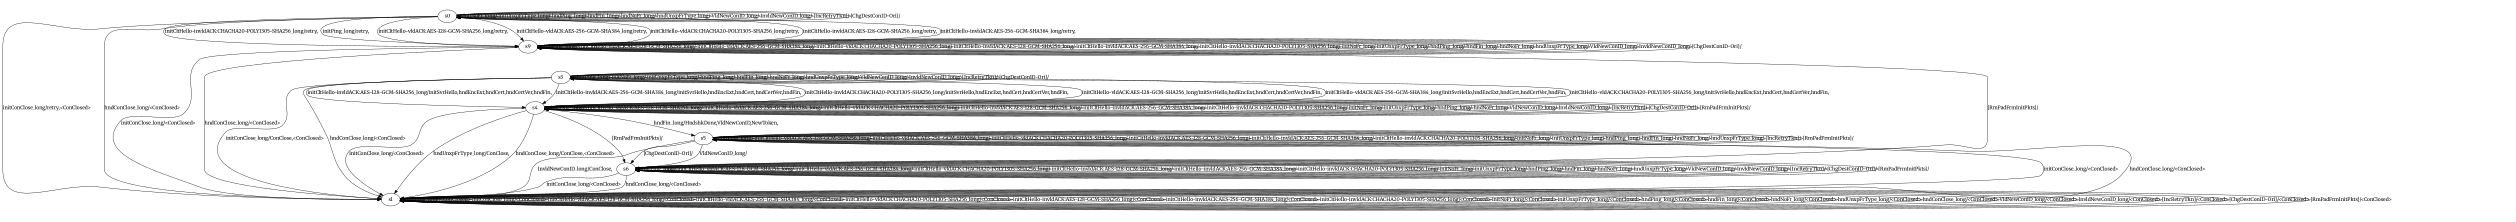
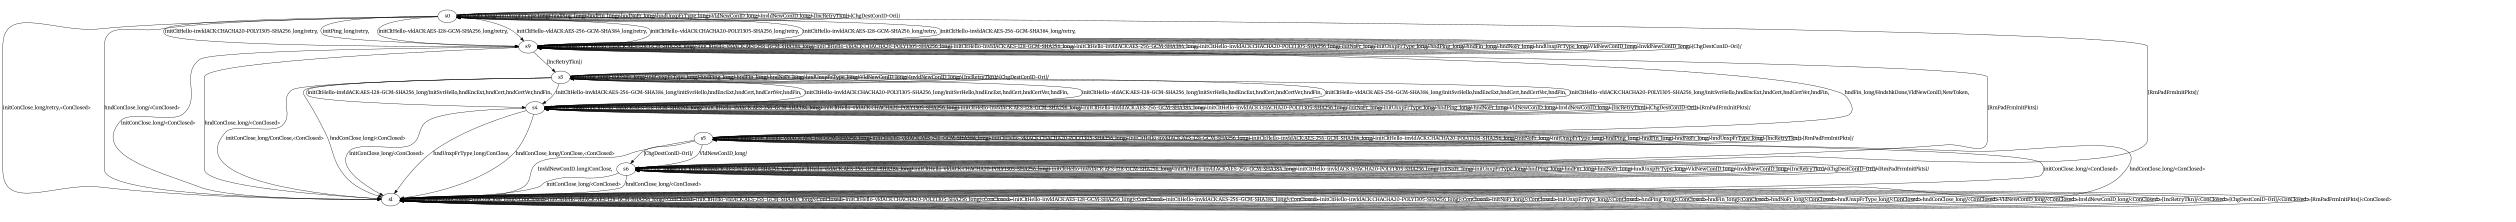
  digraph {
    fontname=Merriweather
    node [fontname=Merriweather]
    edge [fontname=Merriweather]
    n1 [label=s0]
    n2 [label=s1]
    n3 [label=s9]
    n4 [label=s6]
    n5 [label=s3]
    n6 [label=s4]
    n7 [label=s5]
    n1 -> n1 [label="initNoFr_long/ "]
    n1 -> n1 [label="initUnxpFrType_long/ "]
    n1 -> n1 [label="hndPing_long/ "]
    n1 -> n1 [label="hndFin_long/ "]
    n1 -> n1 [label="hndNoFr_long/ "]
    n1 -> n1 [label="hndUnxpFrType_long/ "]
    n1 -> n1 [label="VldNewConID_long/ "]
    n1 -> n1 [label="InvldNewConID_long/ "]
    n1 -> n1 [label="[IncRetryTkn]/ "]
    n1 -> n1 [label="[ChgDestConID-Ori]/ "]
    n1 -> n2 [label="initConClose_long/retry,<ConClosed> "]
    n1 -> n2 [label="hndConClose_long/<ConClosed> "]
    n1 -> n3 [label="initPing_long/retry, "]
    n1 -> n3 [label="initCltHello-vldACK:AES-128-GCM-SHA256_long/retry, "]
    n1 -> n3 [label="initCltHello-vldACK:AES-256-GCM-SHA384_long/retry, "]
    n1 -> n3 [label="initCltHello-vldACK:CHACHA20-POLY1305-SHA256_long/retry, "]
    n1 -> n3 [label="initCltHello-invldACK:AES-128-GCM-SHA256_long/retry, "]
    n1 -> n3 [label="initCltHello-invldACK:AES-256-GCM-SHA384_long/retry, "]
    n1 -> n3 [label="initCltHello-invldACK:CHACHA20-POLY1305-SHA256_long/retry, "]
-   n6 -> n4 [label="[RmPadFrmInitPkts]/ "]
+   n1 -> n4 [label="[RmPadFrmInitPkts]/ "]
    n2 -> n2 [label="initPing_long/<ConClosed> "]
    n2 -> n2 [label="initConClose_long/<ConClosed> "]
    n2 -> n2 [label="initCltHello-vldACK:AES-128-GCM-SHA256_long/<ConClosed> "]
    n2 -> n2 [label="initCltHello-vldACK:AES-256-GCM-SHA384_long/<ConClosed> "]
    n2 -> n2 [label="initCltHello-vldACK:CHACHA20-POLY1305-SHA256_long/<ConClosed> "]
    n2 -> n2 [label="initCltHello-invldACK:AES-128-GCM-SHA256_long/<ConClosed> "]
    n2 -> n2 [label="initCltHello-invldACK:AES-256-GCM-SHA384_long/<ConClosed> "]
    n2 -> n2 [label="initCltHello-invldACK:CHACHA20-POLY1305-SHA256_long/<ConClosed> "]
    n2 -> n2 [label="initNoFr_long/<ConClosed> "]
    n2 -> n2 [label="initUnxpFrType_long/<ConClosed> "]
    n2 -> n2 [label="hndPing_long/<ConClosed> "]
    n2 -> n2 [label="hndFin_long/<ConClosed> "]
    n2 -> n2 [label="hndNoFr_long/<ConClosed> "]
    n2 -> n2 [label="hndUnxpFrType_long/<ConClosed> "]
    n2 -> n2 [label="hndConClose_long/<ConClosed> "]
    n2 -> n2 [label="VldNewConID_long/<ConClosed> "]
    n2 -> n2 [label="InvldNewConID_long/<ConClosed> "]
    n2 -> n2 [label="[IncRetryTkn]/<ConClosed> "]
    n2 -> n2 [label="[ChgDestConID-Ori]/<ConClosed> "]
    n2 -> n2 [label="[RmPadFrmInitPkts]/<ConClosed> "]
    n3 -> n2 [label="initConClose_long/<ConClosed> "]
    n3 -> n2 [label="hndConClose_long/<ConClosed> "]
    n3 -> n3 [label="initPing_long/ "]
    n3 -> n3 [label="initCltHello-vldACK:AES-128-GCM-SHA256_long/ "]
    n3 -> n3 [label="initCltHello-vldACK:AES-256-GCM-SHA384_long/ "]
    n3 -> n3 [label="initCltHello-vldACK:CHACHA20-POLY1305-SHA256_long/ "]
    n3 -> n3 [label="initCltHello-invldACK:AES-128-GCM-SHA256_long/ "]
    n3 -> n3 [label="initCltHello-invldACK:AES-256-GCM-SHA384_long/ "]
    n3 -> n3 [label="initCltHello-invldACK:CHACHA20-POLY1305-SHA256_long/ "]
    n3 -> n3 [label="initNoFr_long/ "]
    n3 -> n3 [label="initUnxpFrType_long/ "]
    n3 -> n3 [label="hndPing_long/ "]
    n3 -> n3 [label="hndFin_long/ "]
    n3 -> n3 [label="hndNoFr_long/ "]
    n3 -> n3 [label="hndUnxpFrType_long/ "]
    n3 -> n3 [label="VldNewConID_long/ "]
    n3 -> n3 [label="InvldNewConID_long/ "]
    n3 -> n3 [label="[ChgDestConID-Ori]/ "]
    n3 -> n4 [label="[RmPadFrmInitPkts]/ "]
+   n3 -> n5 [label="[IncRetryTkn]/ "]
    n4 -> n2 [label="initConClose_long/<ConClosed> "]
    n4 -> n2 [label="hndConClose_long/<ConClosed> "]
    n4 -> n4 [label="initPing_long/ "]
    n4 -> n4 [label="initCltHello-vldACK:AES-128-GCM-SHA256_long/ "]
    n4 -> n4 [label="initCltHello-vldACK:AES-256-GCM-SHA384_long/ "]
    n4 -> n4 [label="initCltHello-vldACK:CHACHA20-POLY1305-SHA256_long/ "]
    n4 -> n4 [label="initCltHello-invldACK:AES-128-GCM-SHA256_long/ "]
    n4 -> n4 [label="initCltHello-invldACK:AES-256-GCM-SHA384_long/ "]
    n4 -> n4 [label="initCltHello-invldACK:CHACHA20-POLY1305-SHA256_long/ "]
    n4 -> n4 [label="initNoFr_long/ "]
    n4 -> n4 [label="initUnxpFrType_long/ "]
    n4 -> n4 [label="hndPing_long/ "]
    n4 -> n4 [label="hndFin_long/ "]
    n4 -> n4 [label="hndNoFr_long/ "]
    n4 -> n4 [label="hndUnxpFrType_long/ "]
    n4 -> n4 [label="VldNewConID_long/ "]
    n4 -> n4 [label="InvldNewConID_long/ "]
    n4 -> n4 [label="[IncRetryTkn]/ "]
    n4 -> n4 [label="[ChgDestConID-Ori]/ "]
    n4 -> n4 [label="[RmPadFrmInitPkts]/ "]
    n5 -> n2 [label="initConClose_long/ConClose,<ConClosed> "]
    n5 -> n2 [label="hndConClose_long/<ConClosed> "]
    n5 -> n5 [label="initPing_long/ "]
    n5 -> n5 [label="initNoFr_long/ "]
    n5 -> n5 [label="initUnxpFrType_long/ "]
    n5 -> n5 [label="hndPing_long/ "]
    n5 -> n5 [label="hndFin_long/ "]
    n5 -> n5 [label="hndNoFr_long/ "]
    n5 -> n5 [label="hndUnxpFrType_long/ "]
    n5 -> n5 [label="VldNewConID_long/ "]
    n5 -> n5 [label="InvldNewConID_long/ "]
    n5 -> n5 [label="[IncRetryTkn]/ "]
    n5 -> n5 [label="[ChgDestConID-Ori]/ "]
    n5 -> n6 [label="initCltHello-vldACK:AES-128-GCM-SHA256_long/initSvrHello,hndEncExt,hndCert,hndCertVer,hndFin, "]
    n5 -> n6 [label="initCltHello-vldACK:AES-256-GCM-SHA384_long/initSvrHello,hndEncExt,hndCert,hndCertVer,hndFin, "]
    n5 -> n6 [label="initCltHello-vldACK:CHACHA20-POLY1305-SHA256_long/initSvrHello,hndEncExt,hndCert,hndCertVer,hndFin, "]
    n5 -> n6 [label="initCltHello-invldACK:AES-128-GCM-SHA256_long/initSvrHello,hndEncExt,hndCert,hndCertVer,hndFin, "]
    n5 -> n6 [label="initCltHello-invldACK:AES-256-GCM-SHA384_long/initSvrHello,hndEncExt,hndCert,hndCertVer,hndFin, "]
    n5 -> n6 [label="initCltHello-invldACK:CHACHA20-POLY1305-SHA256_long/initSvrHello,hndEncExt,hndCert,hndCertVer,hndFin, "]
    n6 -> n2 [label="initConClose_long/<ConClosed> "]
    n6 -> n2 [label="hndUnxpFrType_long/ConClose, "]
    n6 -> n2 [label="hndConClose_long/ConClose,<ConClosed> "]
    n6 -> n6 [label="initPing_long/ "]
    n6 -> n6 [label="initCltHello-vldACK:AES-128-GCM-SHA256_long/ "]
    n6 -> n6 [label="initCltHello-vldACK:AES-256-GCM-SHA384_long/ "]
    n6 -> n6 [label="initCltHello-vldACK:CHACHA20-POLY1305-SHA256_long/ "]
    n6 -> n6 [label="initCltHello-invldACK:AES-128-GCM-SHA256_long/ "]
    n6 -> n6 [label="initCltHello-invldACK:AES-256-GCM-SHA384_long/ "]
    n6 -> n6 [label="initCltHello-invldACK:CHACHA20-POLY1305-SHA256_long/ "]
    n6 -> n6 [label="initNoFr_long/ "]
    n6 -> n6 [label="initUnxpFrType_long/ "]
    n6 -> n6 [label="hndPing_long/ "]
    n6 -> n6 [label="hndNoFr_long/ "]
    n6 -> n6 [label="VldNewConID_long/ "]
    n6 -> n6 [label="InvldNewConID_long/ "]
    n6 -> n6 [label="[IncRetryTkn]/ "]
    n6 -> n6 [label="[ChgDestConID-Ori]/ "]
    n6 -> n6 [label="[RmPadFrmInitPkts]/ "]
-   n6 -> n7 [label="hndFin_long/HndshkDone,VldNewConID,NewToken, "]
+   n3 -> n7 [label="hndFin_long/HndshkDone,VldNewConID,NewToken, "]
    n7 -> n2 [label="initConClose_long/<ConClosed> "]
    n7 -> n2 [label="hndConClose_long/<ConClosed> "]
    n7 -> n2 [label="InvldNewConID_long/ConClose, "]
    n7 -> n4 [label="VldNewConID_long/ "]
    n7 -> n4 [label="[ChgDestConID-Ori]/ "]
    n7 -> n7 [label="initPing_long/ "]
    n7 -> n7 [label="initCltHello-vldACK:AES-128-GCM-SHA256_long/ "]
    n7 -> n7 [label="initCltHello-vldACK:AES-256-GCM-SHA384_long/ "]
    n7 -> n7 [label="initCltHello-vldACK:CHACHA20-POLY1305-SHA256_long/ "]
    n7 -> n7 [label="initCltHello-invldACK:AES-128-GCM-SHA256_long/ "]
    n7 -> n7 [label="initCltHello-invldACK:AES-256-GCM-SHA384_long/ "]
    n7 -> n7 [label="initCltHello-invldACK:CHACHA20-POLY1305-SHA256_long/ "]
    n7 -> n7 [label="initNoFr_long/ "]
    n7 -> n7 [label="initUnxpFrType_long/ "]
    n7 -> n7 [label="hndPing_long/ "]
    n7 -> n7 [label="hndFin_long/ "]
    n7 -> n7 [label="hndNoFr_long/ "]
    n7 -> n7 [label="hndUnxpFrType_long/ "]
    n7 -> n7 [label="[IncRetryTkn]/ "]
    n7 -> n7 [label="[RmPadFrmInitPkts]/ "]
  }
